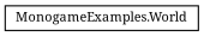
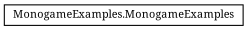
  digraph {
    rankdir=LR
    fontname="Noto Serif"
-   n1 [color=black fillcolor=white fontname="Noto Serif" fontsize=10 height=0.2 label="MonogameExamples.World" shape=record style=filled width=0.4]
+   n1 [color=black fillcolor=white fontname="Noto Serif" fontsize=10 height=0.2 label="MonogameExamples.MonogameExamples" shape=record style=filled width=0.4]
  }
